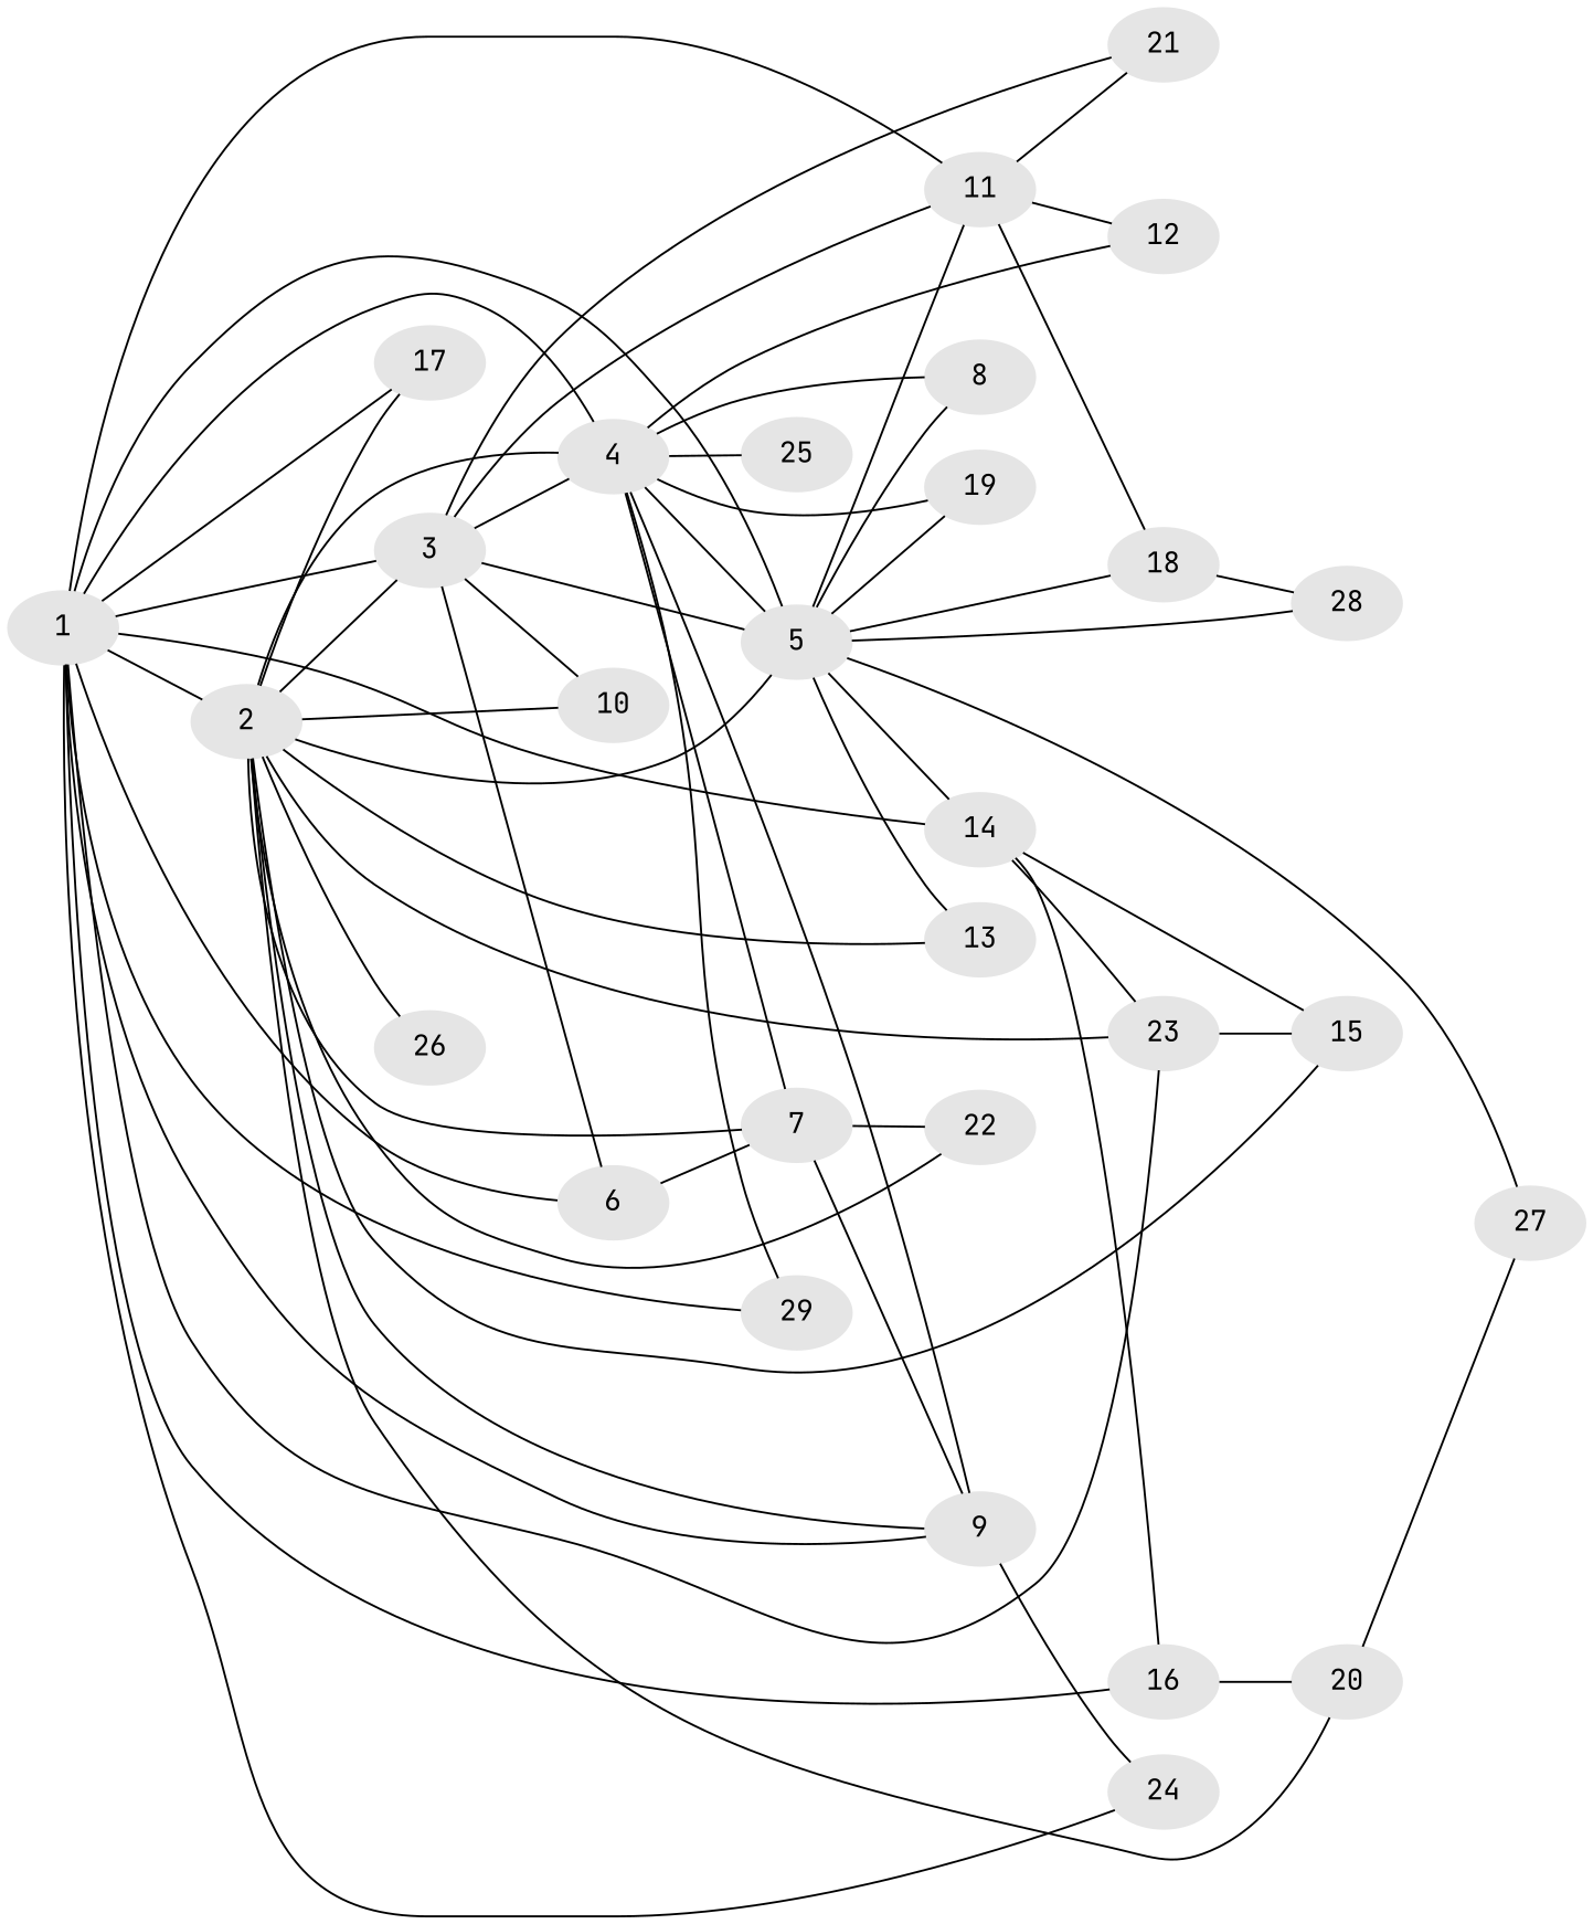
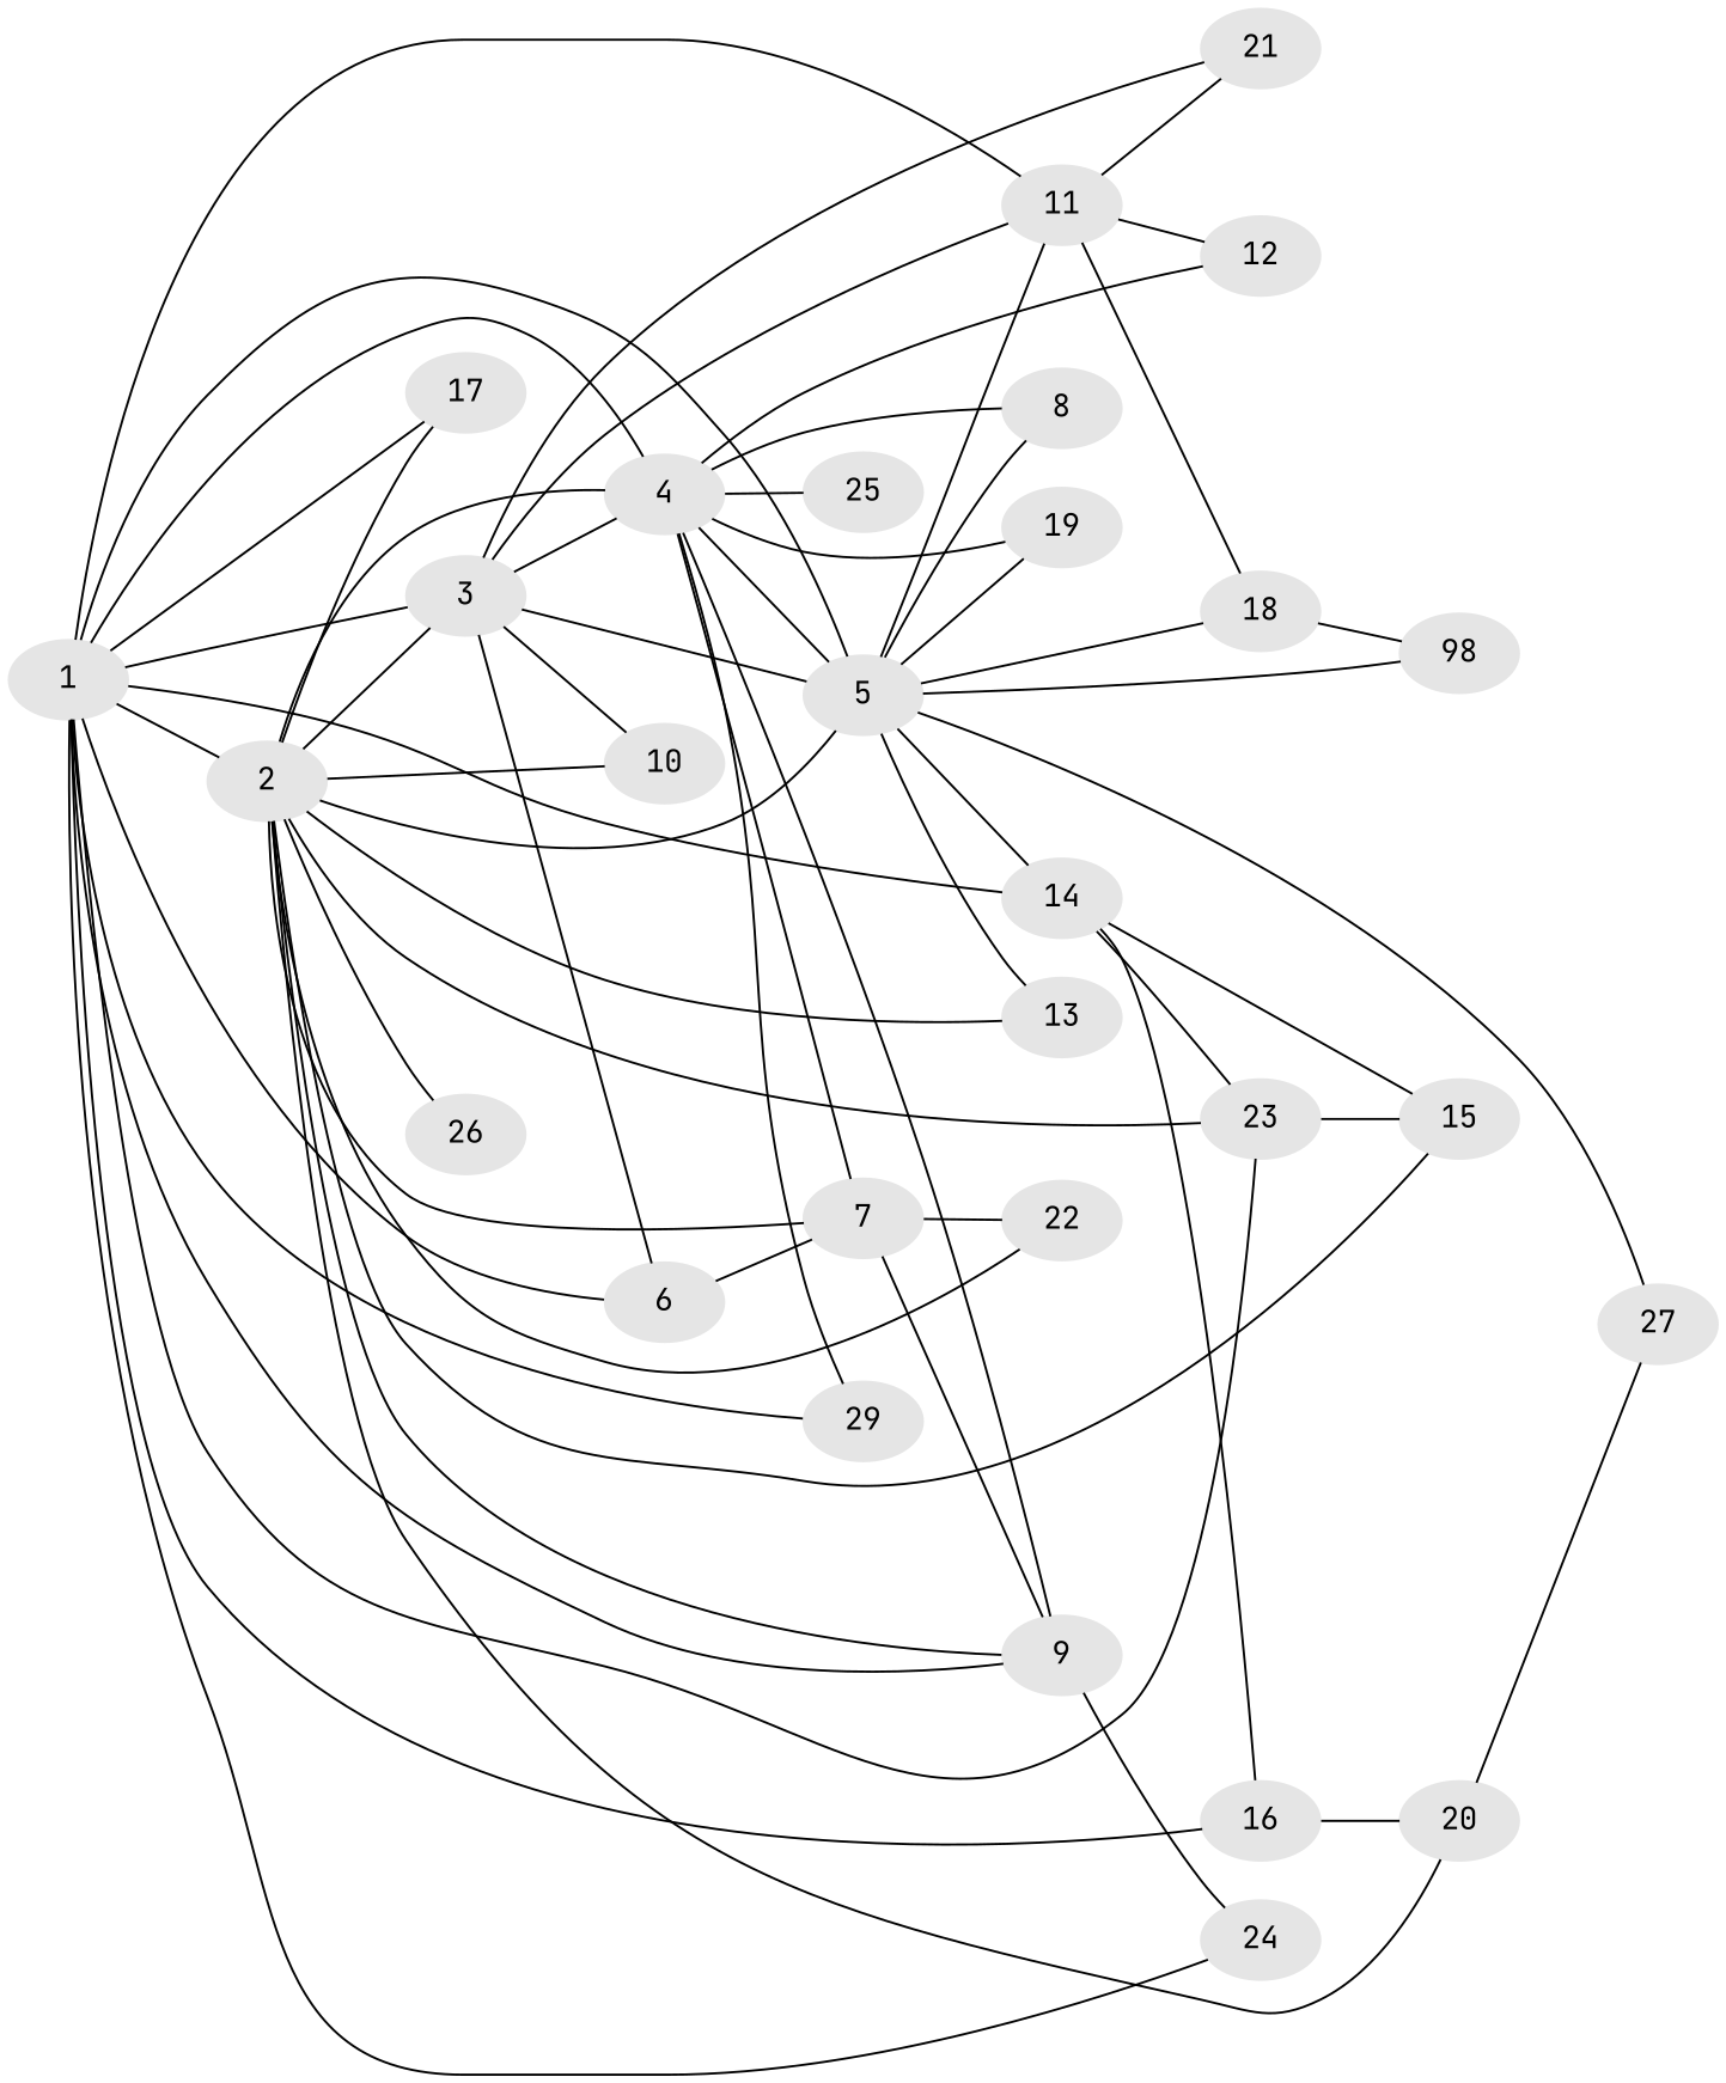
  graph {
    fontname="JetBrains Mono"
    rankdir=LR
    node [color=gray90 fontname="JetBrains Mono" style=filled]
    edge [fontname="JetBrains Mono" weight=1.0]
    1
    2
    3
    4
    5
    6
    9
    11
    14
    16
    17
    23
    24
    29
    7
    10
    13
    15
    20
    22
    26
    21
    8
    12
    19
    25
    18
    27
-   28
+   28 [label=98]
    1 -- 2 [weight=8.0]
    1 -- 3 [weight=4.0]
    1 -- 4 [weight=4.0]
    1 -- 5 [weight=3.0]
    1 -- 6
    1 -- 9
    1 -- 11 [weight=2.0]
    1 -- 14
    1 -- 16
    1 -- 17
    1 -- 23
    1 -- 24
    1 -- 29
    2 -- 3 [weight=9.0]
    2 -- 4 [weight=8.0]
    2 -- 5 [weight=5.0]
    2 -- 9
    2 -- 17
    2 -- 23
    2 -- 7
    2 -- 10 [weight=2.0]
    2 -- 13
    2 -- 15
    2 -- 20 [weight=2.0]
    2 -- 22
    2 -- 26
    3 -- 4 [weight=4.0]
    3 -- 5 [weight=2.0]
    3 -- 6
    3 -- 11
    3 -- 10
    3 -- 21
    4 -- 5 [weight=2.0]
    4 -- 9
    4 -- 29
    4 -- 7 [weight=2.0]
    4 -- 8
    4 -- 12
    4 -- 19
    4 -- 25
    5 -- 11
    5 -- 14
    5 -- 13
    5 -- 8
    5 -- 19
    5 -- 18
    5 -- 27
    5 -- 28
    6 -- 7
    9 -- 24
    11 -- 21
    11 -- 12
    11 -- 18
    14 -- 16
    14 -- 23
    14 -- 15
    16 -- 20 [weight=2.0]
    23 -- 15
    7 -- 9
    7 -- 22 [weight=2.0]
    20 -- 27
    18 -- 28
  }
